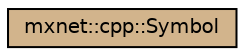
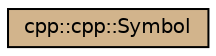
  digraph {
    rankdir=LR
-   n1 [color=black fillcolor=tan fontname=Helvetica fontsize=10 height=0.2 label="mxnet::cpp::Symbol" shape=record style=filled width=0.4]
+   n1 [color=black fillcolor=tan fontname=Helvetica fontsize=10 height=0.2 label="cpp::cpp::Symbol" shape=record style=filled width=0.4]
  }
